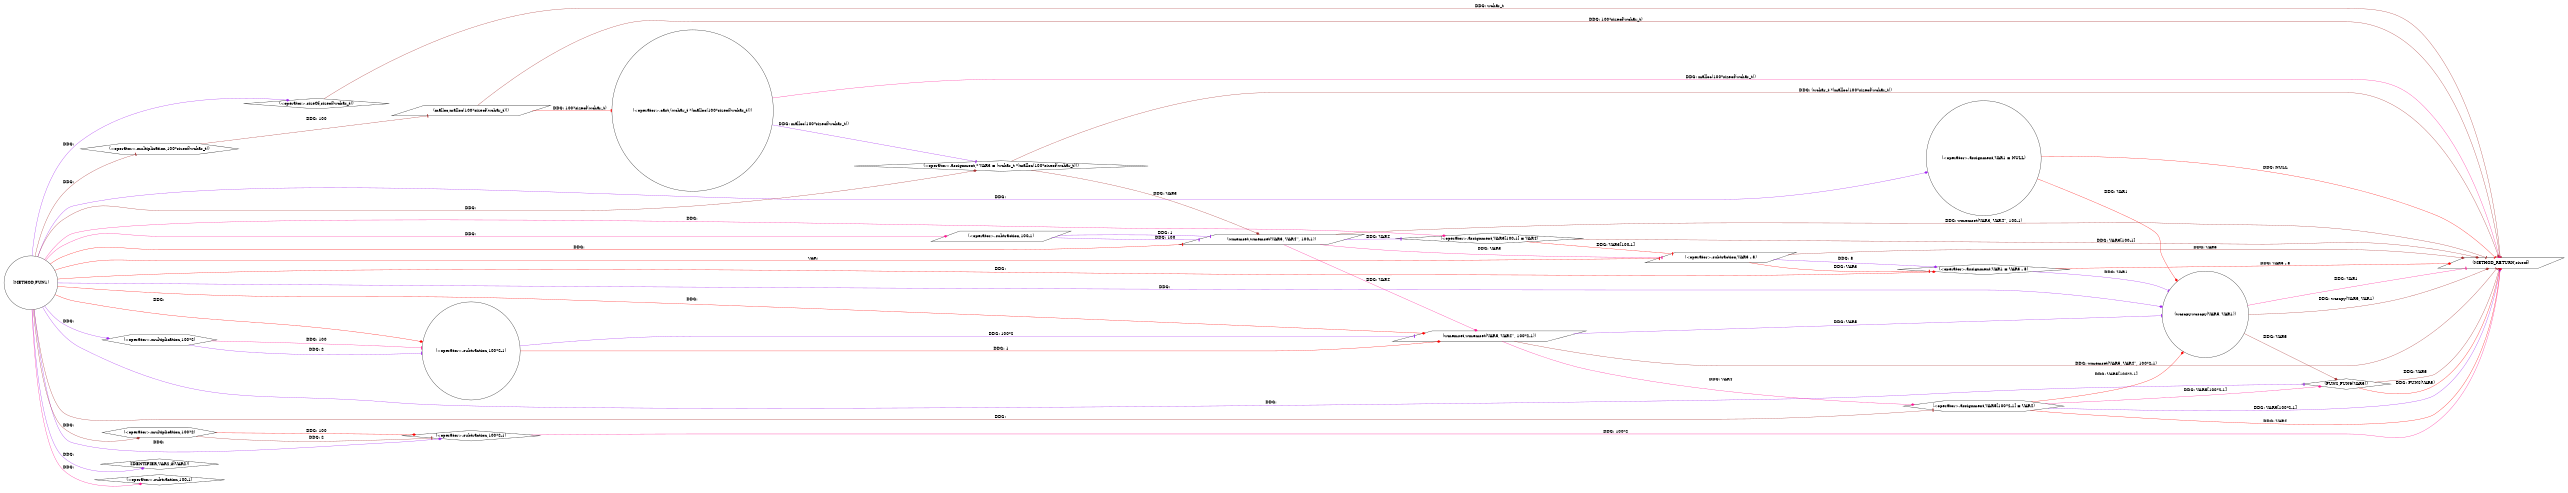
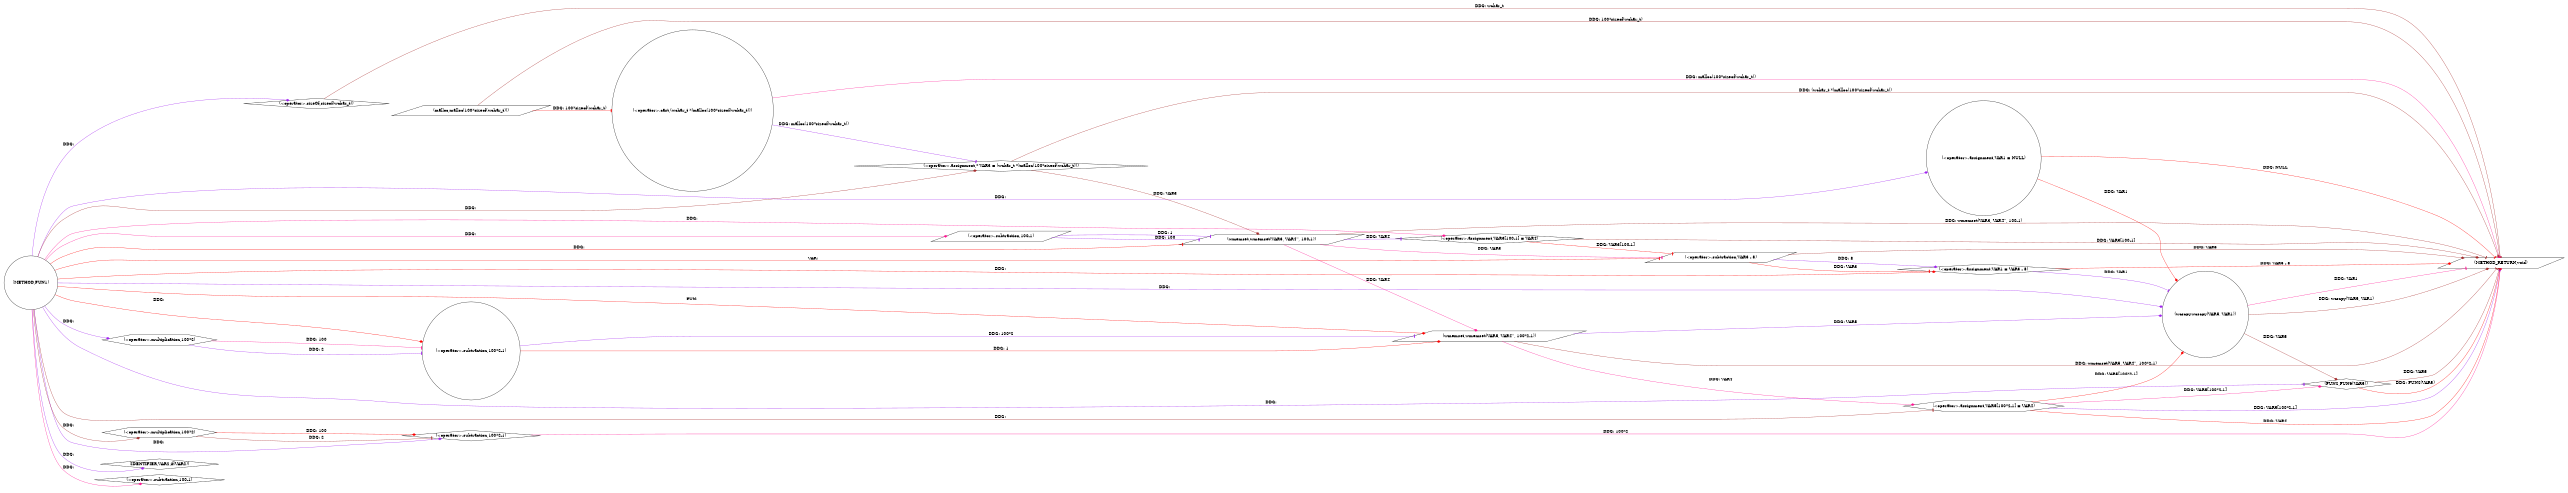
  digraph {
    fontname="DejaVu Serif"
    rankdir=LR
    node [fontname="DejaVu Serif" shape=diamond]
    edge [arrowhead=tee color=purple fontname="DejaVu Serif"]
    n1 [label="(METHOD,FUN1)" shape=circle]
    n2 [label="(<operator>.assignment,VAR1 = NULL)" shape=circle]
    n3 [label="(IDENTIFIER,VAR2,if(VAR2))"]
    n4 [label="(<operator>.assignment,* VAR3 = (wchar_t *)malloc(100*sizeof(wchar_t)))"]
-   n5 [label="(<operator>.multiplication,100*sizeof(wchar_t))" shape=hexagon]
    n6 [label="(<operator>.sizeOf,sizeof(wchar_t))"]
    n7 [label="(wmemset,wmemset(VAR3, VAR4'', 100-1))" shape=parallelogram]
    n8 [label="(<operator>.subtraction,100-1)" shape=parallelogram]
    n9 [label="(<operator>.assignment,VAR3[100-1] = VAR4)"]
    n10 [label="(<operator>.subtraction,100-1)"]
    n11 [label="(<operator>.assignment,VAR1 = VAR3 - 8)"]
    n12 [label="(<operator>.subtraction,VAR3 - 8)" shape=parallelogram]
    n13 [label="(wmemset,wmemset(VAR5, VAR4'', 100*2-1))" shape=parallelogram]
    n14 [label="(<operator>.subtraction,100*2-1)" shape=circle]
    n15 [label="(<operator>.multiplication,100*2)" shape=hexagon]
    n16 [label="(<operator>.assignment,VAR5[100*2-1] = VAR4)" shape=hexagon]
    n17 [label="(<operator>.subtraction,100*2-1)"]
    n18 [label="(<operator>.multiplication,100*2)" shape=hexagon]
    n19 [label="(wcscpy,wcscpy(VAR5, VAR1))" shape=circle]
    n20 [label="(FUN2,FUN6(VAR5))"]
-   n21 [label="(METHOD_RETURN,sizeof)" shape=parallelogram]
+   n21 [label="(METHOD_RETURN,void)" shape=parallelogram]
    n22 [label="(malloc,malloc(100*sizeof(wchar_t)))" shape=parallelogram]
    n23 [label="(<operator>.cast,(wchar_t *)malloc(100*sizeof(wchar_t)))" shape=circle]
    n1 -> n2 [arrowhead=diamond label="DDG: "]
    n1 -> n3 [arrowhead=diamond label="DDG: "]
    n1 -> n4 [arrowhead=diamond color=brown label="DDG: "]
-   n1 -> n5 [color=brown label="DDG: "]
    n1 -> n6 [arrowhead=diamond label="DDG: "]
    n1 -> n7 [color=red label="DDG: "]
    n1 -> n8 [arrowhead=diamond color=deeppink label="DDG: "]
    n1 -> n9 [arrowhead=diamond color=deeppink label="DDG: "]
    n1 -> n10 [arrowhead=diamond color=deeppink label="DDG: "]
    n1 -> n11 [arrowhead=diamond color=red label="DDG: "]
    n1 -> n12 [color=red label="VAR: "]
-   n1 -> n13 [arrowhead=diamond color=red label="DDG: "]
+   n1 -> n13 [arrowhead=diamond color=red label="FUN: "]
    n1 -> n14 [arrowhead=diamond color=red label="DDG: "]
    n1 -> n15 [arrowhead=diamond label="DDG: "]
    n1 -> n16 [color=brown label="DDG: "]
    n1 -> n17 [arrowhead=diamond label="DDG: "]
    n1 -> n18 [arrowhead=diamond color=brown label="DDG: "]
    n1 -> n19 [arrowhead=diamond label="DDG: "]
    n1 -> n20 [label="DDG: "]
    n2 -> n19 [arrowhead=diamond color=red label="DDG: VAR1"]
    n2 -> n21 [color=red label="DDG: NULL"]
    n4 -> n7 [arrowhead=diamond color=brown label="DDG: VAR3"]
    n4 -> n21 [arrowhead=diamond color=brown label="DDG: (wchar_t *)malloc(100*sizeof(wchar_t))"]
-   n5 -> n22 [color=brown label="DDG: 100"]
    n6 -> n21 [color=brown label="DDG: wchar_t"]
    n7 -> n9 [label="DDG: VAR4"]
    n7 -> n12 [color=deeppink label="DDG: VAR3"]
    n7 -> n13 [arrowhead=diamond color=deeppink label="DDG: VAR4"]
    n7 -> n21 [color=brown label="DDG: wmemset(VAR3, VAR4'', 100-1)"]
    n8 -> n7 [label="DDG: 100"]
    n8 -> n7 [label="DDG: 1"]
    n9 -> n12 [color=red label="DDG: VAR3[100-1]"]
    n9 -> n21 [arrowhead=diamond color=brown label="DDG: VAR3[100-1]"]
    n11 -> n19 [label="DDG: VAR1"]
    n11 -> n21 [arrowhead=diamond color=red label="DDG: VAR3 - 8"]
    n12 -> n11 [color=red label="DDG: VAR3"]
    n12 -> n11 [arrowhead=diamond label="DDG: 8"]
    n12 -> n21 [arrowhead=diamond color=brown label="DDG: VAR3"]
    n13 -> n16 [arrowhead=diamond color=deeppink label="DDG: VAR4"]
-   n13 -> n19 [label="DDG: VAR5"]
+   n13 -> n19 [arrowhead=diamond label="DDG: VAR5"]
    n13 -> n21 [color=brown label="DDG: wmemset(VAR5, VAR4'', 100*2-1)"]
    n14 -> n13 [label="DDG: 100*2"]
    n14 -> n13 [arrowhead=diamond color=red label="DDG: 1"]
    n15 -> n14 [color=deeppink label="DDG: 100"]
    n15 -> n14 [label="DDG: 2"]
    n16 -> n19 [arrowhead=diamond color=red label="DDG: VAR5[100*2-1]"]
    n16 -> n20 [arrowhead=diamond color=deeppink label="DDG: VAR5[100*2-1]"]
    n16 -> n21 [color=red label="DDG: VAR4"]
    n16 -> n21 [arrowhead=diamond label="DDG: VAR5[100*2-1]"]
    n17 -> n21 [color=deeppink label="DDG: 100*2"]
    n18 -> n17 [arrowhead=diamond color=red label="DDG: 100"]
    n18 -> n17 [color=brown label="DDG: 2"]
    n19 -> n20 [arrowhead=diamond color=brown label="DDG: VAR5"]
    n19 -> n21 [color=deeppink label="DDG: VAR1"]
    n19 -> n21 [arrowhead=diamond color=brown label="DDG: wcscpy(VAR5, VAR1)"]
    n20 -> n21 [color=red label="DDG: FUN2(VAR5)"]
    n20 -> n21 [color=brown label="DDG: VAR5"]
    n22 -> n21 [color=brown label="DDG: 100*sizeof(wchar_t)"]
    n22 -> n23 [color=red label="DDG: 100*sizeof(wchar_t)"]
    n23 -> n4 [label="DDG: malloc(100*sizeof(wchar_t))"]
    n23 -> n21 [color=deeppink label="DDG: malloc(100*sizeof(wchar_t))"]
  }
